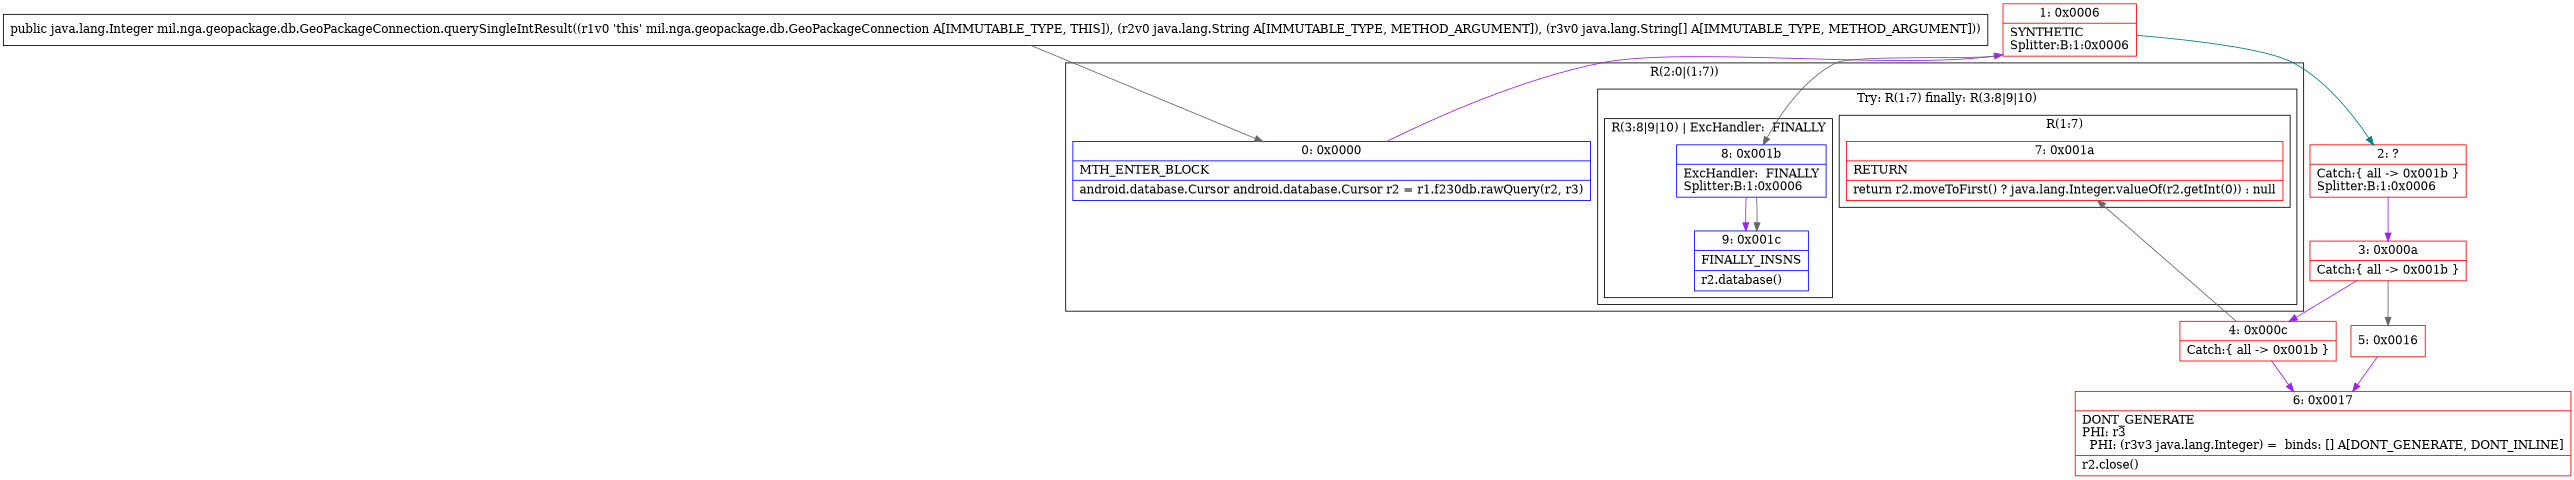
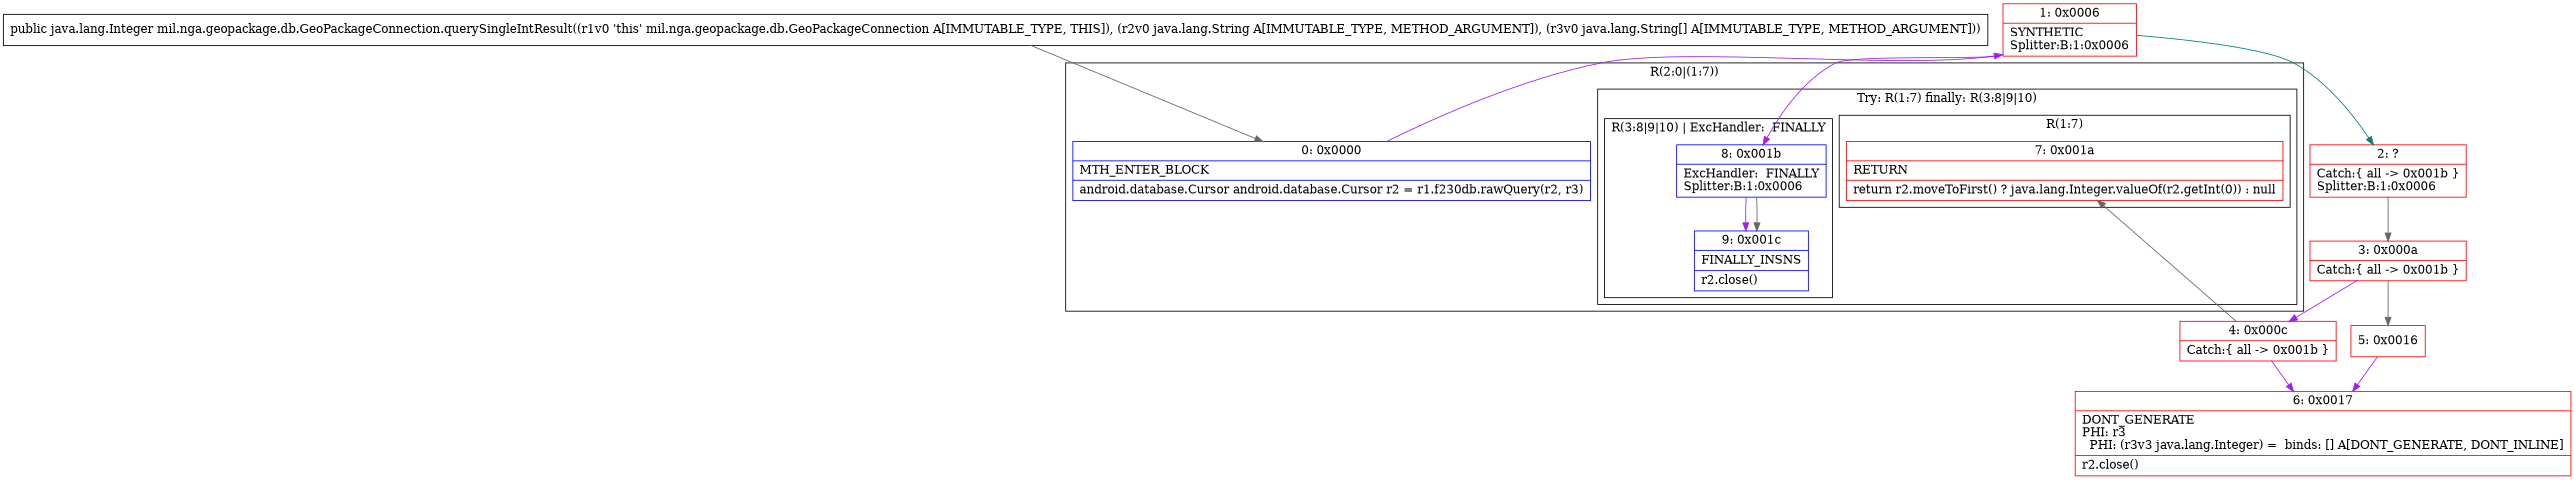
  digraph {
    node [color=red shape=record]
    edge [color=purple]
    n1 [label="{7\:\ 0x001a|RETURN\l|return r2.moveToFirst() ? java.lang.Integer.valueOf(r2.getInt(0)) : null\l}"]
    n2 [color=blue label="{8\:\ 0x001b|ExcHandler:  FINALLY\lSplitter:B:1:0x0006\l}"]
-   n3 [color=blue label="{9\:\ 0x001c|FINALLY_INSNS\l|r2.database()\l}"]
+   n3 [color=blue label="{9\:\ 0x001c|FINALLY_INSNS\l|r2.close()\l}"]
    n4 [color=blue label="{0\:\ 0x0000|MTH_ENTER_BLOCK\l|android.database.Cursor android.database.Cursor r2 = r1.f230db.rawQuery(r2, r3)\l}"]
    n5 [label="{1\:\ 0x0006|SYNTHETIC\lSplitter:B:1:0x0006\l}"]
    n6 [label="{2\:\ ?|Catch:\{ all \-\> 0x001b \}\lSplitter:B:1:0x0006\l}"]
    n7 [label="{3\:\ 0x000a|Catch:\{ all \-\> 0x001b \}\l}"]
    n8 [label="{4\:\ 0x000c|Catch:\{ all \-\> 0x001b \}\l}"]
    n9 [label="{5\:\ 0x0016}"]
    n10 [label="{6\:\ 0x0017|DONT_GENERATE\lPHI: r3 \l  PHI: (r3v3 java.lang.Integer) =  binds: [] A[DONT_GENERATE, DONT_INLINE]\l|r2.close()\l}"]
    n11 [label="{public java.lang.Integer mil.nga.geopackage.db.GeoPackageConnection.querySingleIntResult((r1v0 'this' mil.nga.geopackage.db.GeoPackageConnection A[IMMUTABLE_TYPE, THIS]), (r2v0 java.lang.String A[IMMUTABLE_TYPE, METHOD_ARGUMENT]), (r3v0 java.lang.String[] A[IMMUTABLE_TYPE, METHOD_ARGUMENT])) }" color=""]
    subgraph cluster_1 {
      label="R(2:0|(1:7))"
      n4
      subgraph cluster_2 {
        label="Try: R(1:7) finally: R(3:8|9|10)"
        subgraph cluster_3 {
          label="R(1:7)"
          n1
        }
        subgraph cluster_4 {
          label="R(3:8|9|10) | ExcHandler:  FINALLY\l"
          n2
          n3
        }
      }
    }
    subgraph cluster_5 {
      label="R(3:8|9|10) | ExcHandler:  FINALLY\l"
    }
    n2 -> n3
    n2 -> n3 [color=gray40]
    n4 -> n5
-   n5 -> n2 [color=gray40]
+   n5 -> n2
    n5 -> n6 [color=teal]
-   n6 -> n7
+   n6 -> n7 [color=gray40]
    n7 -> n8
    n7 -> n9 [color=gray40]
    n8 -> n1 [color=gray40]
    n8 -> n10
    n9 -> n10
    n11 -> n4 [color=gray40]
  }
